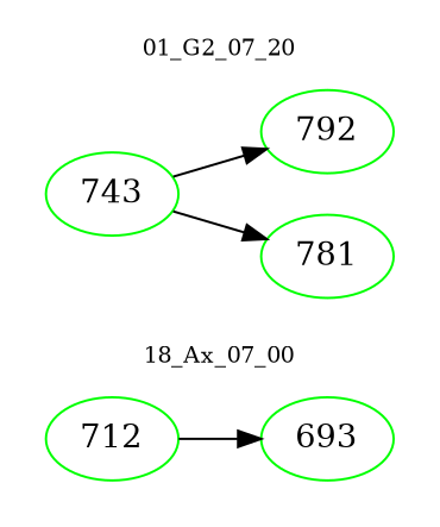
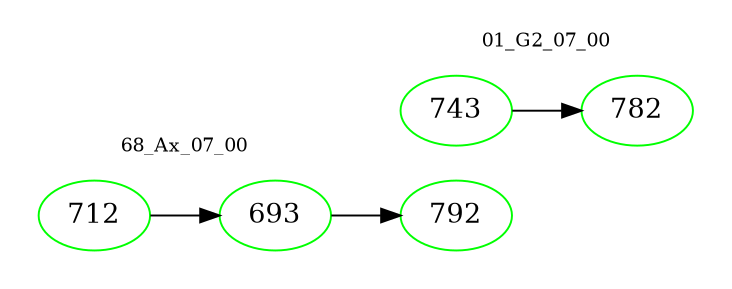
  digraph {
    rankdir=LR
    node [color=green]
    edge [color=black]
    n1 [label=712]
    n2 [label=693]
-   n3 [label=781]
+   n3 [label=782]
    n4 [label=743]
    n5 [label=792]
    subgraph cluster_1 {
      color=white
      fontsize=10
-     label="18_Ax_07_00"
+     label="68_Ax_07_00"
      n1
      n2
    }
    subgraph cluster_2 {
      color=white
      fontsize=10
-     label="01_G2_07_20"
+     label="01_G2_07_00"
      n3
      n4
      n5
    }
    n1 -> n2
    n4 -> n3
-   n4 -> n5
+   n2 -> n5
  }
